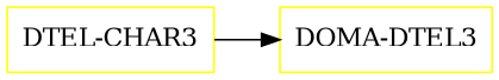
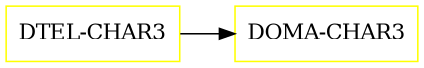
  digraph {
    rankdir=LR
    node [color=yellow shape=box]
    "DTEL-CHAR3"
-   "DOMA-CHAR3" [label="DOMA-DTEL3"]
+   "DOMA-CHAR3"
    "DTEL-CHAR3" -> "DOMA-CHAR3"
  }
